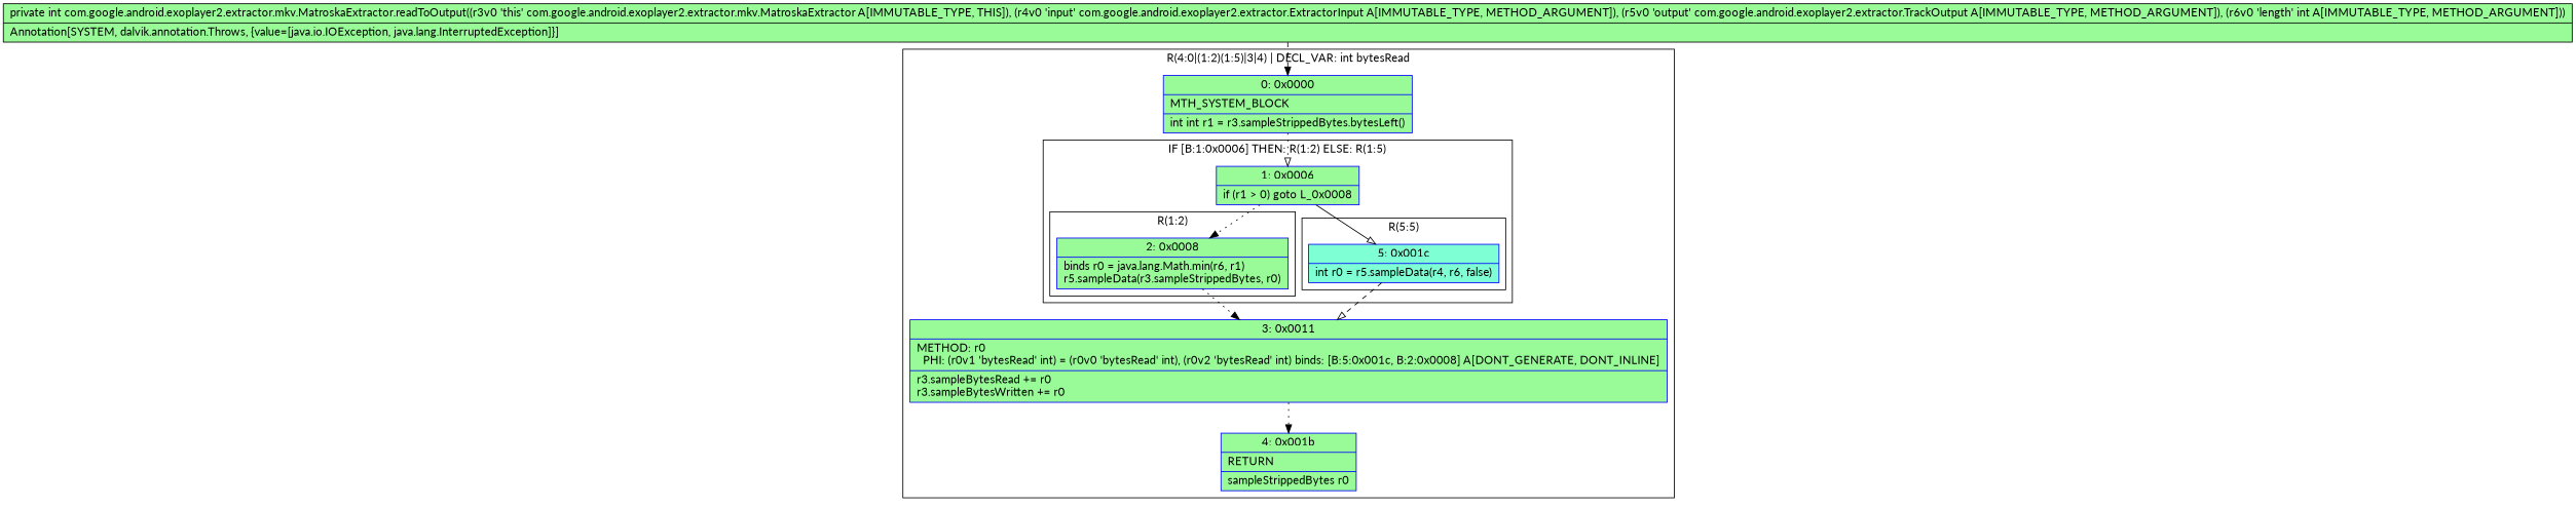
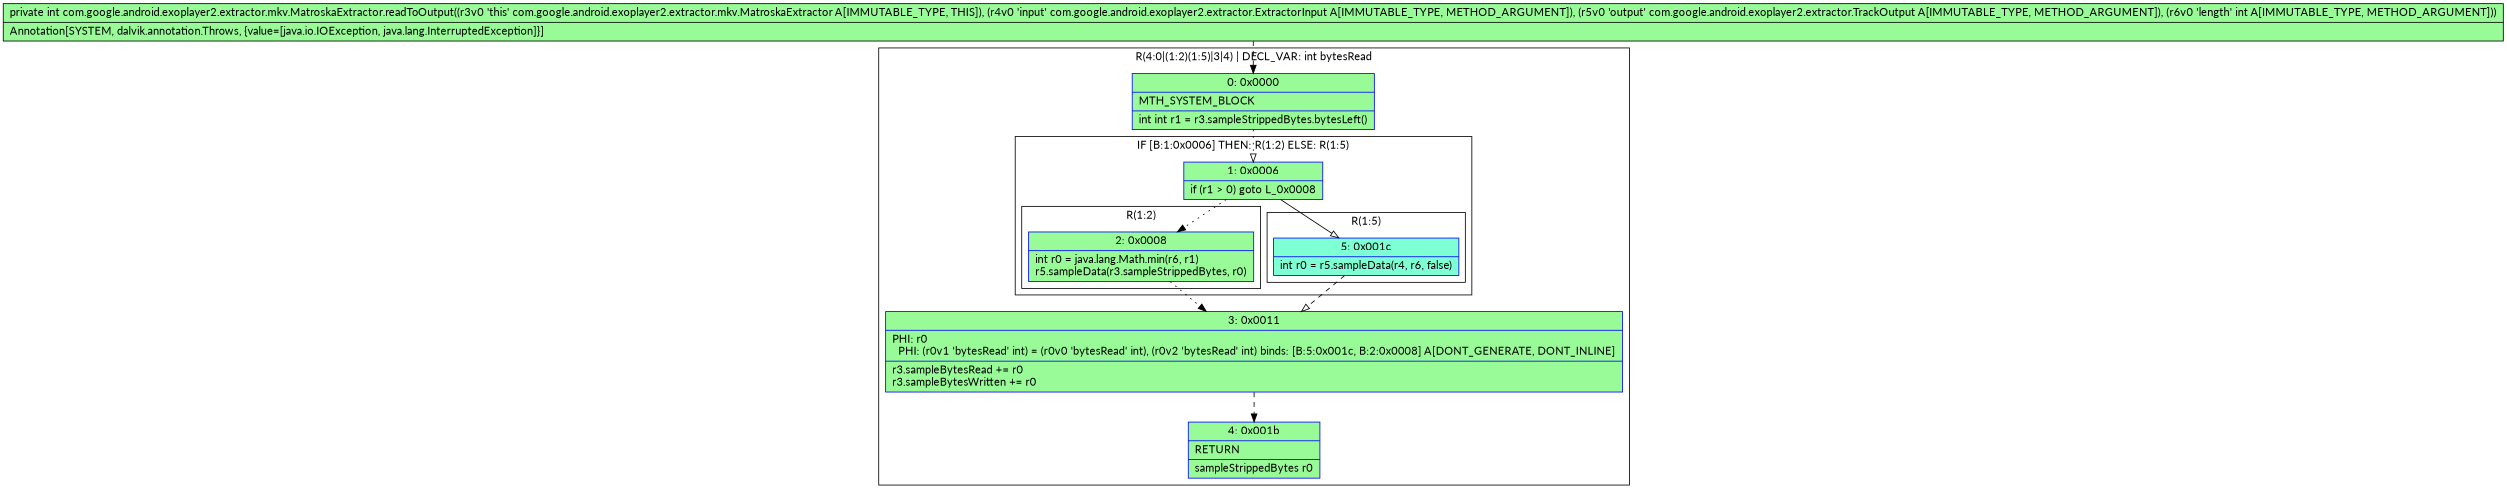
  digraph {
    fontname=Lato
    node [color=blue fillcolor=palegreen fontname=Lato shape=record style=filled]
    edge [arrowhead=normal fontname=Lato style=dotted]
-   n1 [label="{2\:\ 0x0008|binds r0 = java.lang.Math.min(r6, r1)\lr5.sampleData(r3.sampleStrippedBytes, r0)\l}"]
+   n1 [label="{2\:\ 0x0008|int r0 = java.lang.Math.min(r6, r1)\lr5.sampleData(r3.sampleStrippedBytes, r0)\l}"]
    n2 [fillcolor=aquamarine label="{5\:\ 0x001c|int r0 = r5.sampleData(r4, r6, false)\l}"]
    n3 [label="{1\:\ 0x0006|if (r1 \> 0) goto L_0x0008\l}"]
    n4 [label="{0\:\ 0x0000|MTH_SYSTEM_BLOCK\l|int int r1 = r3.sampleStrippedBytes.bytesLeft()\l}"]
-   n5 [label="{3\:\ 0x0011|METHOD: r0 \l  PHI: (r0v1 'bytesRead' int) = (r0v0 'bytesRead' int), (r0v2 'bytesRead' int) binds: [B:5:0x001c, B:2:0x0008] A[DONT_GENERATE, DONT_INLINE]\l|r3.sampleBytesRead += r0\lr3.sampleBytesWritten += r0\l}"]
+   n5 [label="{3\:\ 0x0011|PHI: r0 \l  PHI: (r0v1 'bytesRead' int) = (r0v0 'bytesRead' int), (r0v2 'bytesRead' int) binds: [B:5:0x001c, B:2:0x0008] A[DONT_GENERATE, DONT_INLINE]\l|r3.sampleBytesRead += r0\lr3.sampleBytesWritten += r0\l}"]
    n6 [label="{4\:\ 0x001b|RETURN\l|sampleStrippedBytes r0\l}"]
    n7 [label="{private int com.google.android.exoplayer2.extractor.mkv.MatroskaExtractor.readToOutput((r3v0 'this' com.google.android.exoplayer2.extractor.mkv.MatroskaExtractor A[IMMUTABLE_TYPE, THIS]), (r4v0 'input' com.google.android.exoplayer2.extractor.ExtractorInput A[IMMUTABLE_TYPE, METHOD_ARGUMENT]), (r5v0 'output' com.google.android.exoplayer2.extractor.TrackOutput A[IMMUTABLE_TYPE, METHOD_ARGUMENT]), (r6v0 'length' int A[IMMUTABLE_TYPE, METHOD_ARGUMENT]))  | Annotation[SYSTEM, dalvik.annotation.Throws, \{value=[java.io.IOException, java.lang.InterruptedException]\}]\l}" color=""]
    subgraph cluster_1 {
      label="R(4:0|(1:2)(1:5)|3|4) | DECL_VAR: int bytesRead\l"
      n4
      n5
      n6
      subgraph cluster_2 {
        label="IF [B:1:0x0006] THEN: R(1:2) ELSE: R(1:5)"
        n3
        subgraph cluster_3 {
          label="R(1:2)"
          n1
        }
        subgraph cluster_4 {
-         label="R(5:5)"
+         label="R(1:5)"
          n2
        }
      }
    }
    n1 -> n5
    n2 -> n5 [arrowhead=onormal style=dashed]
    n3 -> n1
    n3 -> n2 [arrowhead=onormal style=solid]
    n4 -> n3 [arrowhead=onormal]
-   n5 -> n6
+   n5 -> n6 [style=dashed]
    n7 -> n4 [style=dashed]
  }
